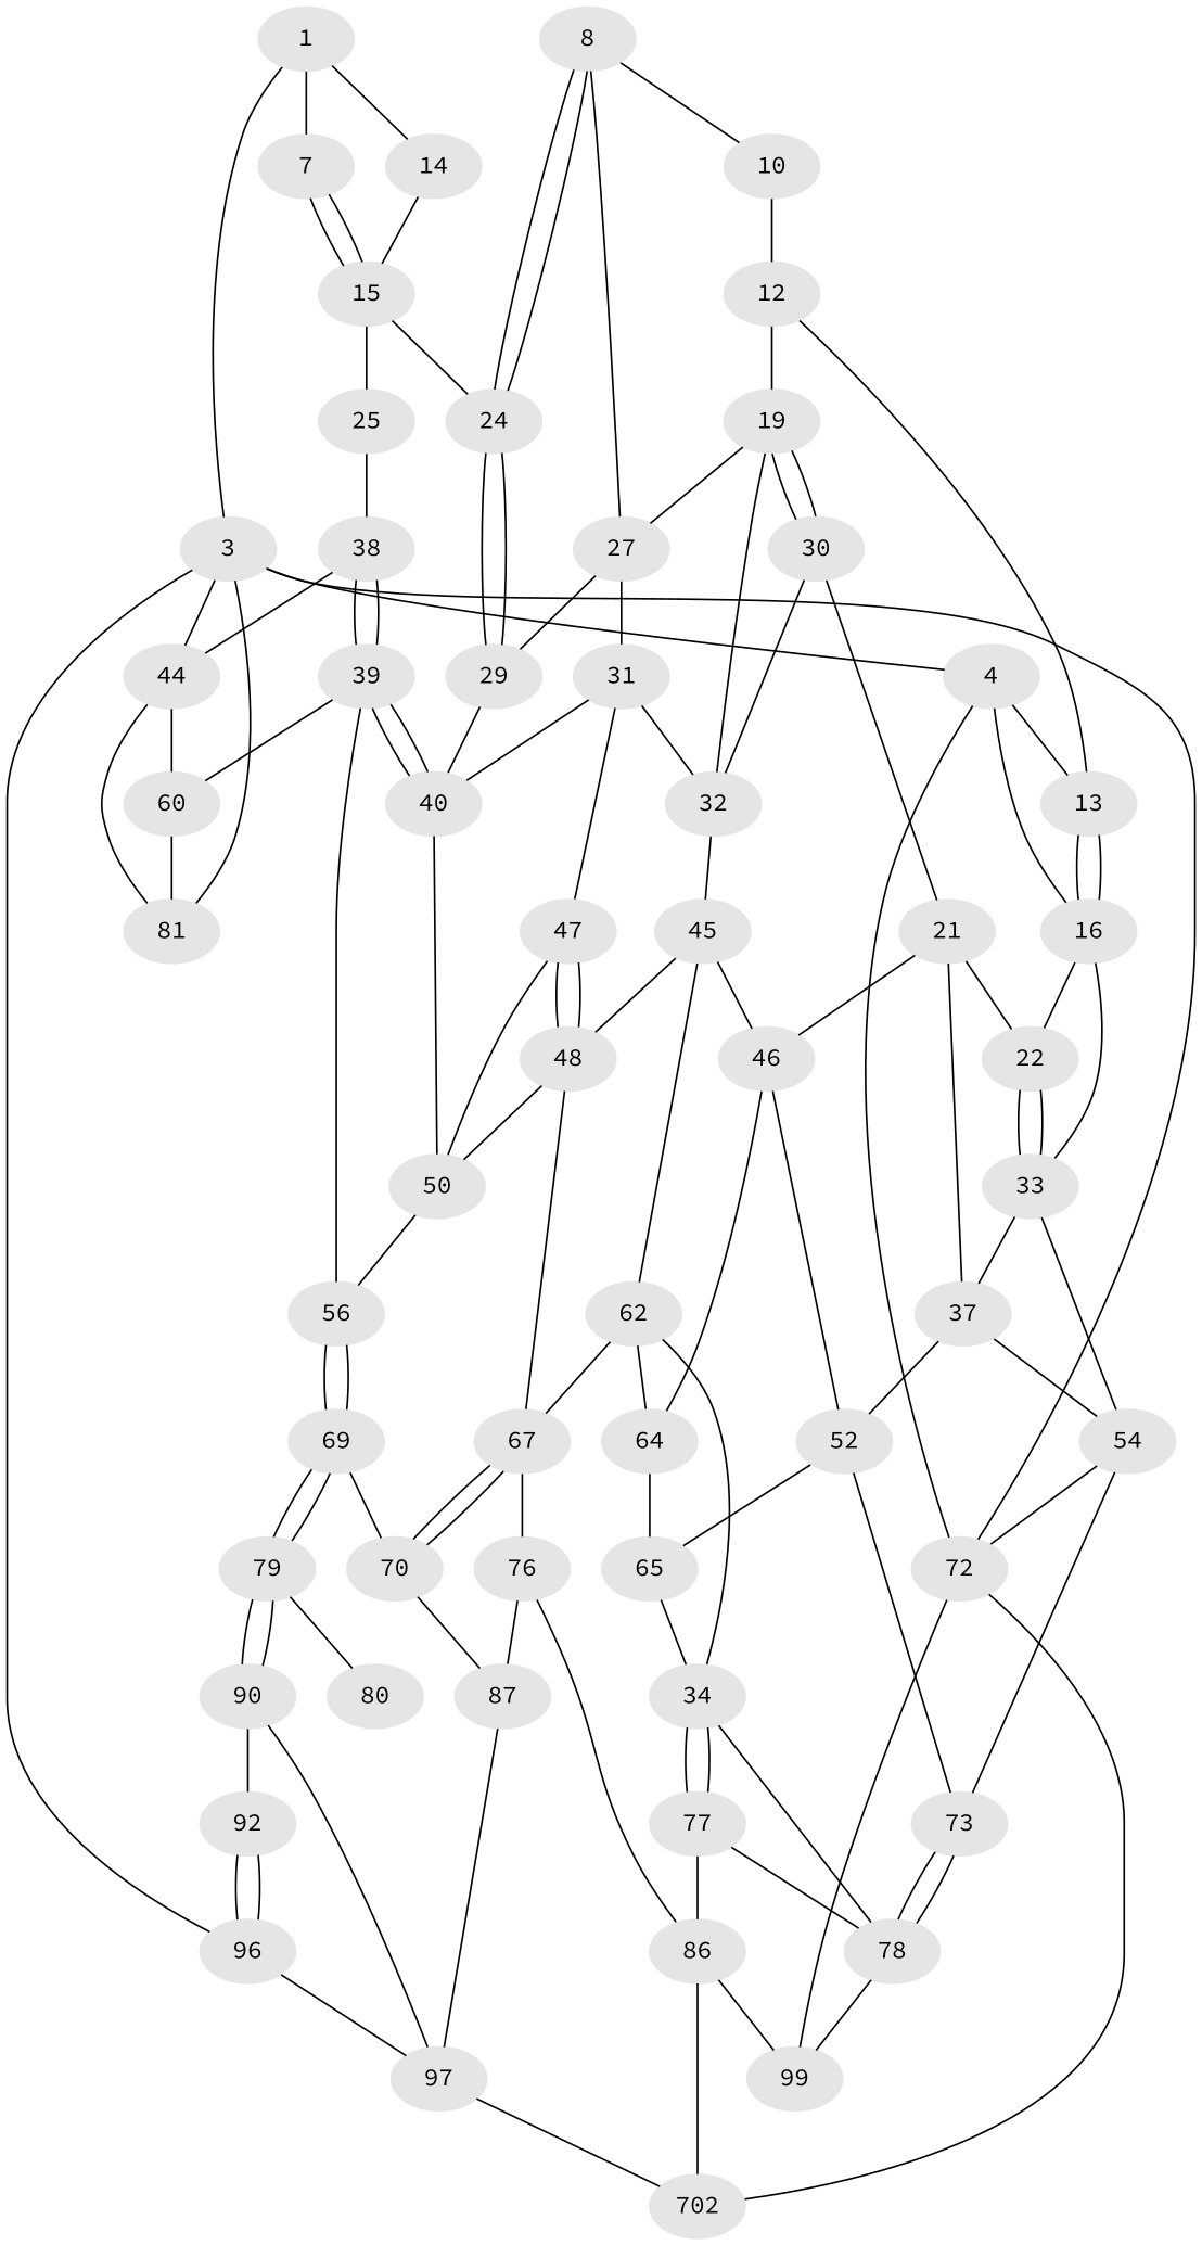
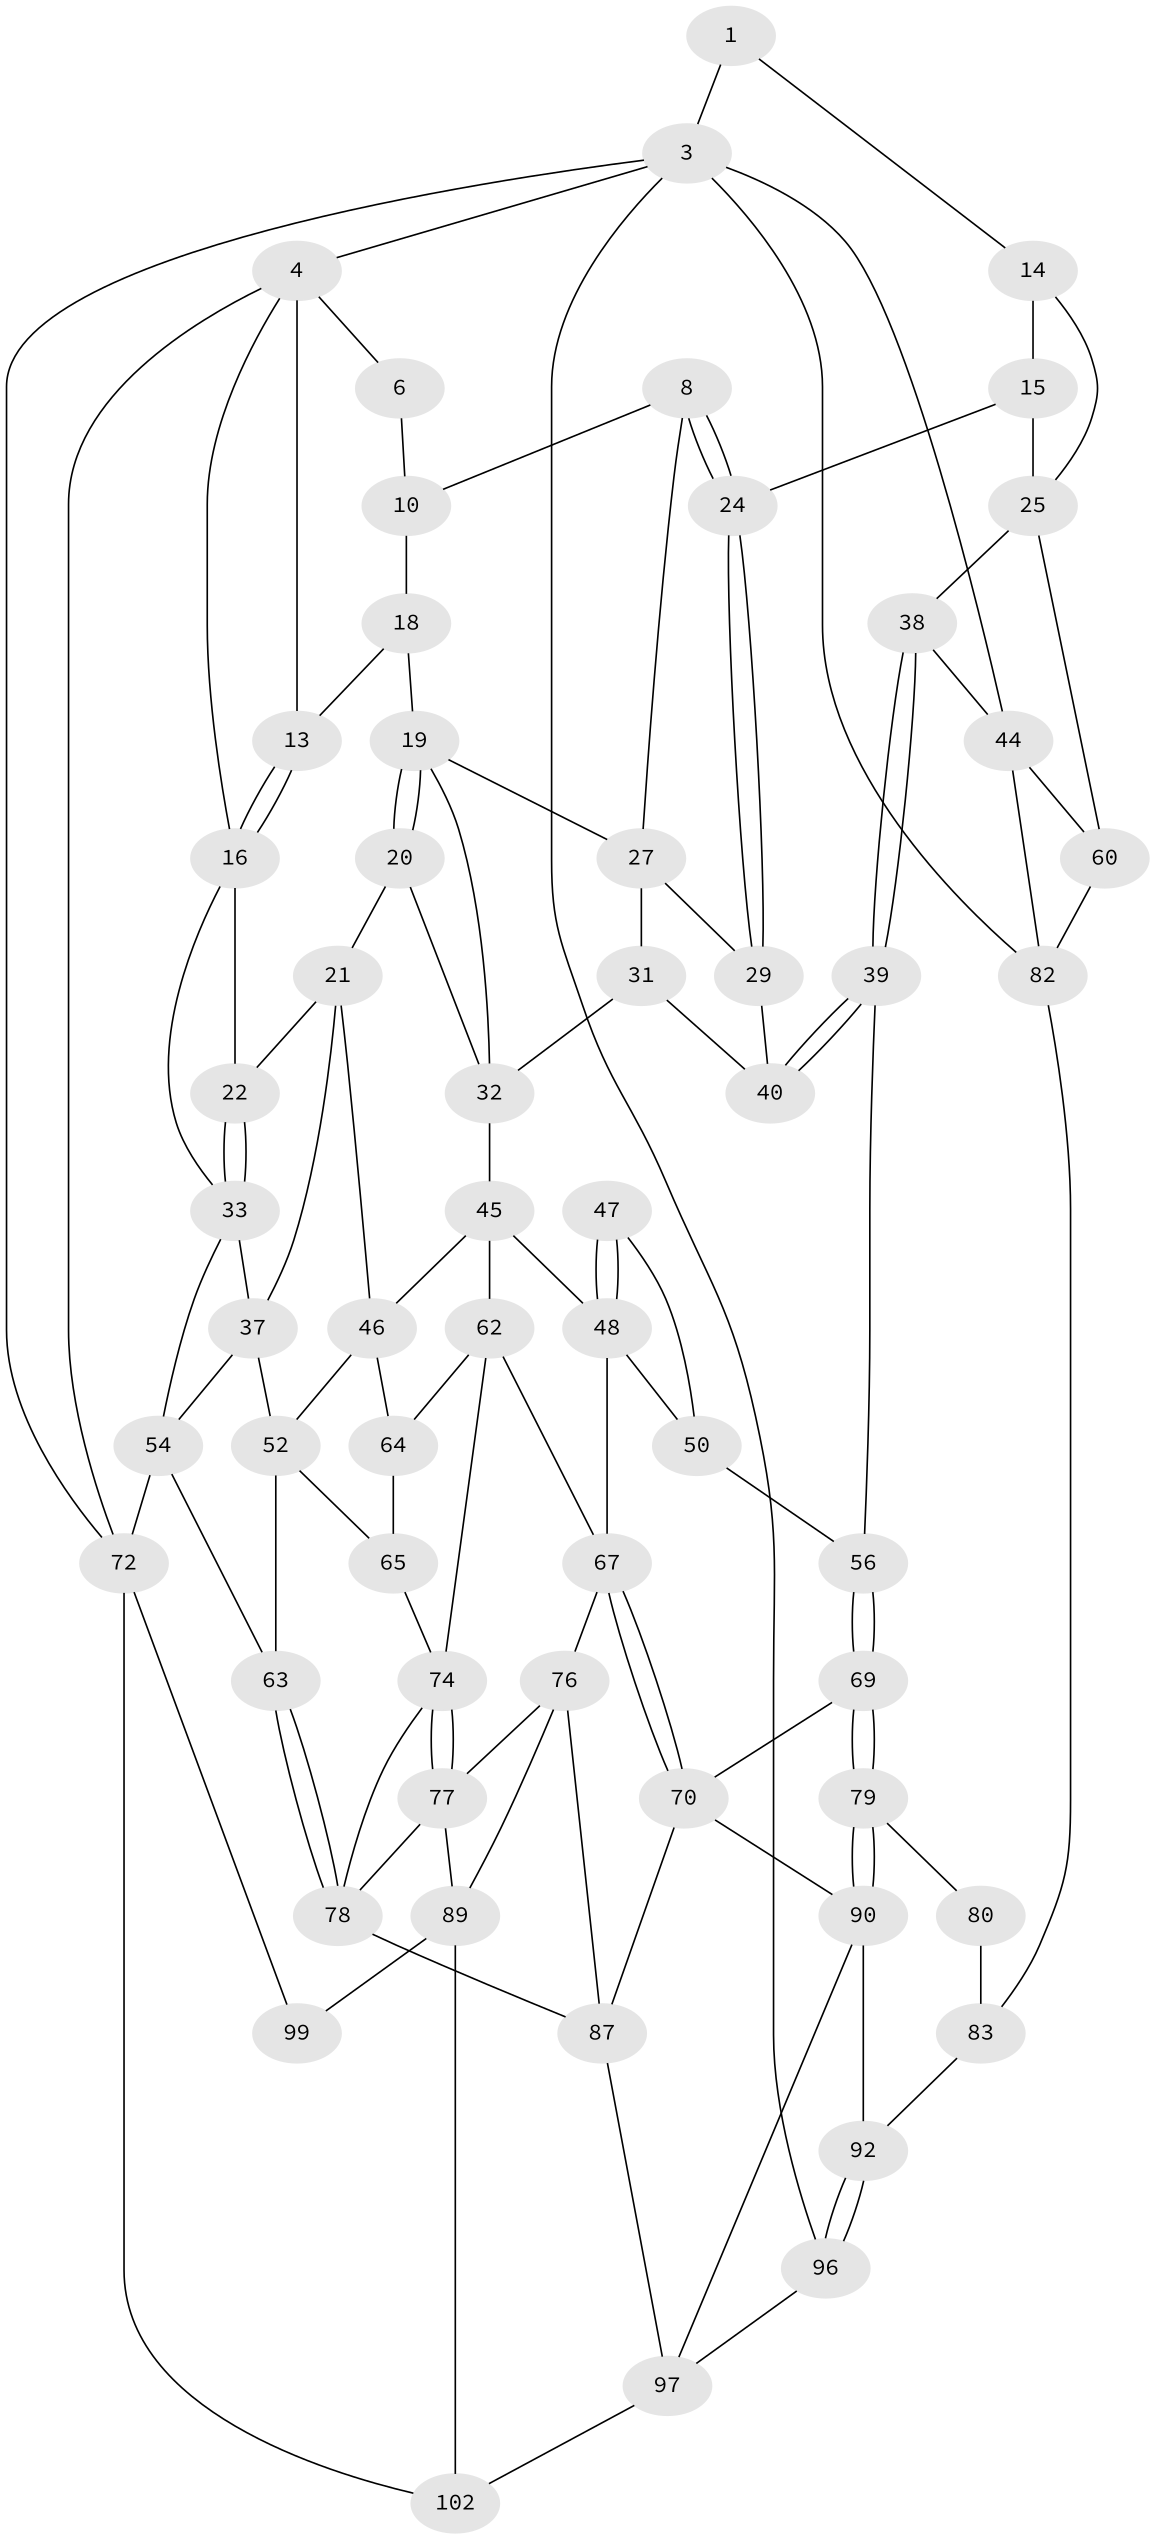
  graph {
    fontname="Source Code Pro"
    node [color=gray90 fontname="Source Code Pro" style=filled]
    edge [fontname="Source Code Pro"]
    1 [super="+2"]
    3 [super="+91"]
-   7
    14
    4 [super="+5"]
    44 [super="+59"]
    72 [super="+100"]
-   82 [super="+92" label=81]
+   82 [super="+92"]
    96
    15 [super="+23"]
    25 [super="+26"]
+   6
    13
    16 [super="+17"]
    60 [super="+61"]
    99
-   102 [label=702]
+   102
+   83 [super="+93"]
    97 [super="+101"]
    10 [super="+11"]
    22
    33 [super="+34"]
-   12 [super="+18"]
+   12 [super="+18" label=18]
    8 [super="+9"]
    24
    27 [super="+30"]
    29
    31 [super="+42"]
    19 [super="+28"]
-   20 [label=30]
+   20
    32 [super="+35"]
    38 [super="+43"]
    37 [super="+53"]
    54 [super="+71"]
    21 [super="+36"]
    45 [super="+49"]
    46 [super="+51"]
    52 [super="+66"]
    64
    40 [super="+41"]
    39 [super="+55"]
    47
    50 [super="+57"]
    48 [super="+58"]
    62 [super="+63"]
-   73
+   73 [label=63]
    65
    56
    69
    67 [super="+68"]
-   74 [super="+75" label=34]
+   74 [super="+75"]
    70 [super="+86"]
    76 [super="+88"]
    78 [super="+85"]
    79
    77 [super="+84"]
    87
    90 [super="+95"]
-   89 [super="+98" label=86]
+   89 [super="+98"]
    80 [super="+81"]
    n61 [label=92]
    1 -- 3
-   1 -- 7
    1 -- 14
    3 -- 4
    3 -- 44
    3 -- 72
    3 -- 82
    3 -- 96
-   7 -- 15
-   7 -- 15
    14 -- 15
+   14 -- 25
    4 -- 72
+   4 -- 6
    4 -- 13
    4 -- 16
    44 -- 82
    44 -- 60
    72 -- 99
    72 -- 102
+   82 -- 83
    96 -- 97
    15 -- 25
    15 -- 24
    25 -- 38 [weight=2]
+   6 -- 10
    13 -- 16
    13 -- 16
    16 -- 22
    16 -- 33
    60 -- 82
+   83 -- n61
    97 -- 102
    10 -- 12 [weight=2]
    22 -- 33
    22 -- 33
    33 -- 37
    33 -- 54
    12 -- 13
    12 -- 19
    8 -- 10
    8 -- 24
    8 -- 24
    8 -- 27
    24 -- 29
    24 -- 29
    27 -- 29
    27 -- 31
    29 -- 40
    31 -- 32
    31 -- 40
-   31 -- 47
    19 -- 27
    19 -- 20
    19 -- 20
    19 -- 32
    20 -- 32
    20 -- 21
    32 -- 45
    38 -- 44
    38 -- 39
    38 -- 39
    37 -- 54
    37 -- 52
    54 -- 72
    54 -- 73
    21 -- 22
    21 -- 37
    21 -- 46
    45 -- 46
    45 -- 48
    45 -- 62
    46 -- 52
    46 -- 64
    52 -- 73
    52 -- 65
    64 -- 65
-   40 -- 50
-   39 -- 60
+   25 -- 60
    39 -- 40
    39 -- 40
    39 -- 56
    47 -- 50
    47 -- 48
    47 -- 48
    50 -- 56
    48 -- 50
    48 -- 67
    62 -- 64
    62 -- 67
    62 -- 74
    73 -- 78
    73 -- 78
    65 -- 74
    56 -- 69
    56 -- 69
    69 -- 70
    69 -- 79
    69 -- 79
    67 -- 70
    67 -- 70
    67 -- 76
    74 -- 78
    74 -- 77
    74 -- 77
    70 -- 87
+   70 -- 90
+   76 -- 77
    76 -- 87
    76 -- 89
-   78 -- 99
+   78 -- 87
    79 -- 90
    79 -- 90
    79 -- 80
    77 -- 78
    77 -- 89
    87 -- 97
    90 -- 97
    90 -- n61
    89 -- 99
    89 -- 102
+   80 -- 83 [weight=2]
    n61 -- 96
    n61 -- 96
  }
